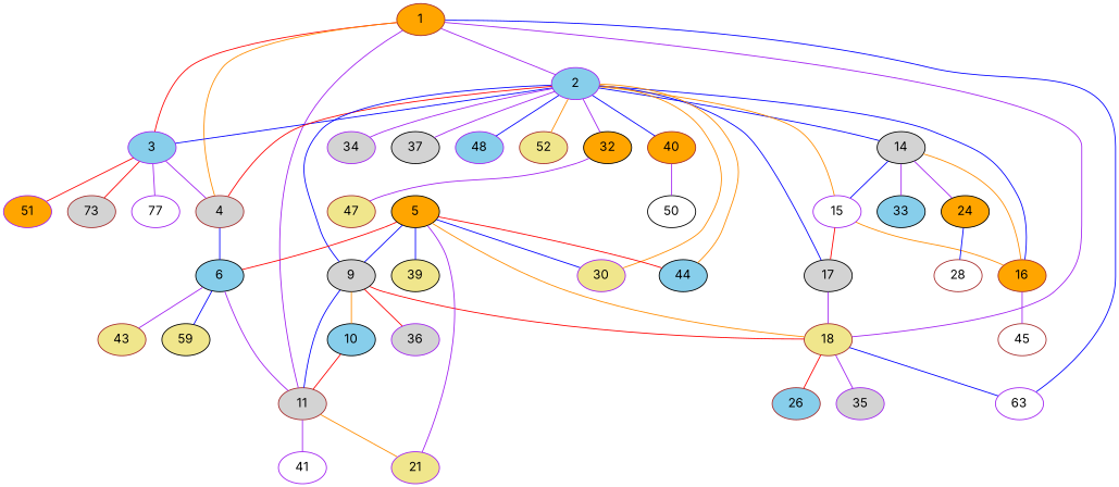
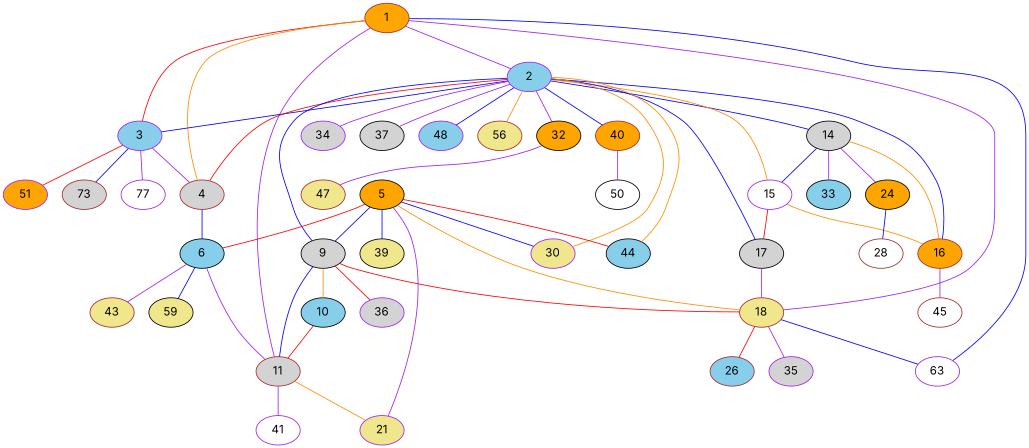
  graph {
    fontname=Inter
    node [color=black fillcolor=lightgrey fontname=Inter style=filled]
    edge [color=purple fontname=Inter]
    1 [color=brown fillcolor=orange super="+23"]
    2 [color=purple fillcolor=skyblue super="+13+58+64+55"]
    3 [color=purple fillcolor=skyblue]
    4 [color=brown]
    11 [color=brown]
    18 [color=brown fillcolor=khaki super="+20+19"]
    63 [color=purple fillcolor=white]
    9 [super="+61+70+12"]
    14
    15 [color=purple fillcolor=white]
    16 [color=brown fillcolor=orange super="+29"]
    17 [super="+80+78+27"]
    30 [color=purple fillcolor=khaki super="+56"]
    32 [fillcolor=orange]
    34 [color=purple]
    37
    n17 [color=brown fillcolor=orange label=40 super="+53+49"]
    48 [color=purple fillcolor=skyblue]
-   52 [color=brown fillcolor=khaki]
+   52 [color=brown fillcolor=khaki label=56]
    44 [fillcolor=skyblue]
    51 [color=purple fillcolor=orange]
    73 [color=brown]
    77 [color=purple fillcolor=white]
    6 [fillcolor=skyblue super="+7"]
    21 [color=purple fillcolor=khaki]
    41 [color=purple fillcolor=white super="+76"]
    26 [color=brown fillcolor=skyblue]
    35 [color=purple]
    5 [fillcolor=orange super="+38+40+8"]
    39 [fillcolor=khaki super="+81"]
    10 [fillcolor=skyblue]
    36 [color=purple]
    24 [fillcolor=orange]
    33 [fillcolor=skyblue]
    45 [color=brown fillcolor=white]
    47 [color=brown fillcolor=khaki]
    50 [fillcolor=white]
    43 [color=brown fillcolor=khaki]
    59 [fillcolor=khaki]
    28 [color=brown fillcolor=white]
    1 -- 2
    1 -- 3 [color=red]
    1 -- 4 [color=darkorange]
    1 -- 11
    1 -- 18
    1 -- 63 [color=blue]
    2 -- 3 [color=blue]
    2 -- 4 [color=red]
    2 -- 9 [color=blue]
    2 -- 14 [color=blue]
    2 -- 15 [color=darkorange]
    2 -- 16 [color=blue]
    2 -- 17 [color=blue]
    2 -- 30 [color=darkorange]
    2 -- 32
    2 -- 34
    2 -- 37
    2 -- n17 [color=blue]
    2 -- 48 [color=blue]
    2 -- 52 [color=darkorange]
    2 -- 44 [color=darkorange]
    3 -- 4
    3 -- 51 [color=red]
-   3 -- 73 [color=red]
+   3 -- 73 [color=blue]
    3 -- 77
    4 -- 6 [color=blue]
    11 -- 21 [color=darkorange]
    11 -- 41
    18 -- 63 [color=blue]
    18 -- 26 [color=red]
    18 -- 35
    9 -- 11 [color=blue weight=2]
    9 -- 18 [color=red]
    9 -- 10 [color=darkorange weight=2]
    9 -- 36 [color=red]
    14 -- 15 [color=blue]
    14 -- 16 [color=darkorange]
    14 -- 24
    14 -- 33
    15 -- 16 [color=darkorange]
    15 -- 17 [color=red]
    16 -- 45
    17 -- 18 [weight=3]
    32 -- 47
    n17 -- 50
    6 -- 11
    6 -- 43
    6 -- 59 [color=blue]
    5 -- 18 [color=darkorange]
    5 -- 9 [color=blue]
    5 -- 30 [color=blue]
    5 -- 44 [color=red]
    5 -- 6 [color=red weight=4]
    5 -- 21
    5 -- 39 [color=blue]
    10 -- 11 [color=red]
    24 -- 28 [color=blue]
  }
